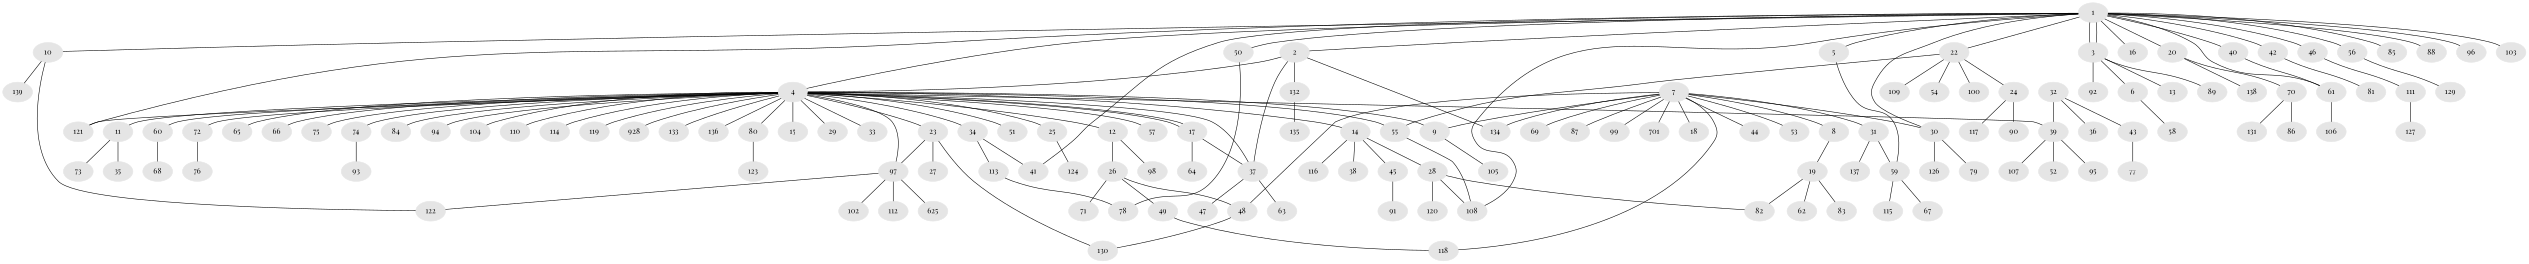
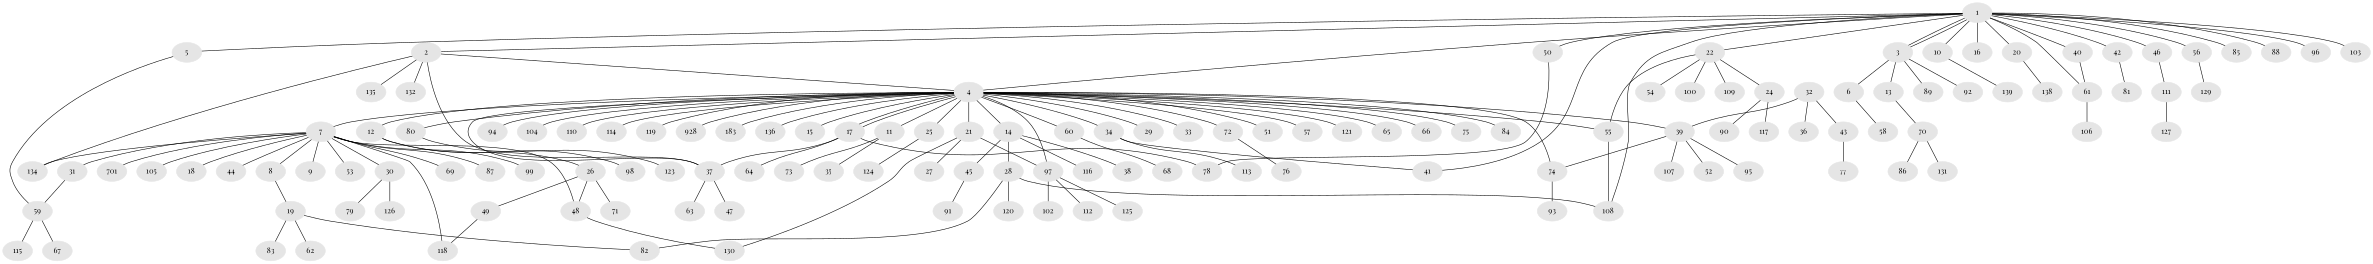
  graph {
    fontname="Playfair Display"
    node [color=gray90 fontname="Playfair Display" style=filled]
    edge [fontname="Playfair Display"]
    1
    2
    3
    4
    5
    10
    16
    20
    22
    30
    40
    41
    42
    46
    50
    56
    61
    85
    88
    96
    103
    108
    121
    37
    132
    134
    135
    6
    13
    89
    92
    7
    11
    12
    14
    15
    17
-   21 [label=23]
+   21
    25
    29
    33
    34
    39
    51
    55
    57
    60
    65
    66
    72
    74
    75
    80
    84
    94
    97
    104
    110
    114
    119
    n61 [label=928]
-   133
+   133 [label=183]
    136
    59
-   122
    139
    70
    138
    24
    54
    100
    109
    79
    126
    32
    36
    43
    81
    111
    78
    129
    106
    47
    63
    58
    8
    9
    18
    31
    44
    48
    53
    69
    87
    99
    n96 [label=701]
    105
    118
    35
    73
    26
    98
    28
    38
    45
    116
    64
    27
    130
    124
    113
    52
    95
    107
    68
    76
    93
    123
    102
    112
-   125 [label=625]
+   125
    67
    115
    19
-   137
    62
    82
    83
    49
    71
    120
    91
    86
    131
    90
    117
    77
    127
    1 -- 2
    1 -- 3
    1 -- 3
    1 -- 4
    1 -- 5
    1 -- 10
    1 -- 16
    1 -- 20
    1 -- 22
-   1 -- 30
    1 -- 40
    1 -- 41
    1 -- 42
    1 -- 46
    1 -- 50
    1 -- 56
    1 -- 61
    1 -- 85
    1 -- 88
    1 -- 96
    1 -- 103
    1 -- 108
-   1 -- 121
    2 -- 4
    2 -- 37
    2 -- 132
    2 -- 134
-   132 -- 135
+   2 -- 135
    3 -- 6
    3 -- 13
    3 -- 89
    3 -- 92
    4 -- 121
    4 -- 37
-   4 -- 9
+   4 -- 7
    4 -- 11
    4 -- 12
    4 -- 14
    4 -- 15
    4 -- 17
    4 -- 17
    4 -- 21
    4 -- 25
    4 -- 29
    4 -- 33
    4 -- 34
    4 -- 39
    4 -- 51
    4 -- 55
    4 -- 57
    4 -- 60
    4 -- 65
    4 -- 66
    4 -- 72
    4 -- 74
    4 -- 75
    4 -- 80
    4 -- 84
    4 -- 94
    4 -- 97
    4 -- 104
    4 -- 110
    4 -- 114
    4 -- 119
    4 -- n61
    4 -- 133
    4 -- 136
    5 -- 59
-   10 -- 122
    10 -- 139
-   20 -- 70
+   13 -- 70
    20 -- 138
    22 -- 55
    22 -- 24
    22 -- 54
    22 -- 100
    22 -- 109
    30 -- 79
    30 -- 126
    40 -- 61
    42 -- 81
    46 -- 111
    50 -- 78
    56 -- 129
    61 -- 106
    37 -- 47
    37 -- 63
    6 -- 58
    7 -- 30
    7 -- 134
    7 -- 8
    7 -- 9
    7 -- 18
    7 -- 31
    7 -- 44
    7 -- 48
    7 -- 53
    7 -- 69
    7 -- 87
    7 -- 99
    7 -- n96
-   9 -- 105
+   7 -- 105
    7 -- 118
    11 -- 35
    11 -- 73
    12 -- 26
    12 -- 98
    14 -- 28
    14 -- 38
    14 -- 45
    14 -- 116
    17 -- 37
-   113 -- 78
+   17 -- 78
    17 -- 64
    21 -- 97
    21 -- 27
    21 -- 130
    25 -- 124
    34 -- 41
    34 -- 113
+   39 -- 74
    39 -- 52
    39 -- 95
    39 -- 107
    55 -- 108
    60 -- 68
    72 -- 76
    74 -- 93
    80 -- 123
-   97 -- 122
    97 -- 102
    97 -- 112
    97 -- 125
    59 -- 67
    59 -- 115
    70 -- 86
    70 -- 131
    24 -- 90
    24 -- 117
    32 -- 39
    32 -- 36
    32 -- 43
    43 -- 77
    111 -- 127
    8 -- 19
    31 -- 59
-   31 -- 137
    48 -- 130
    26 -- 48
    26 -- 49
    26 -- 71
    28 -- 108
    28 -- 82
    28 -- 120
    45 -- 91
    19 -- 62
    19 -- 82
    19 -- 83
    49 -- 118
  }
